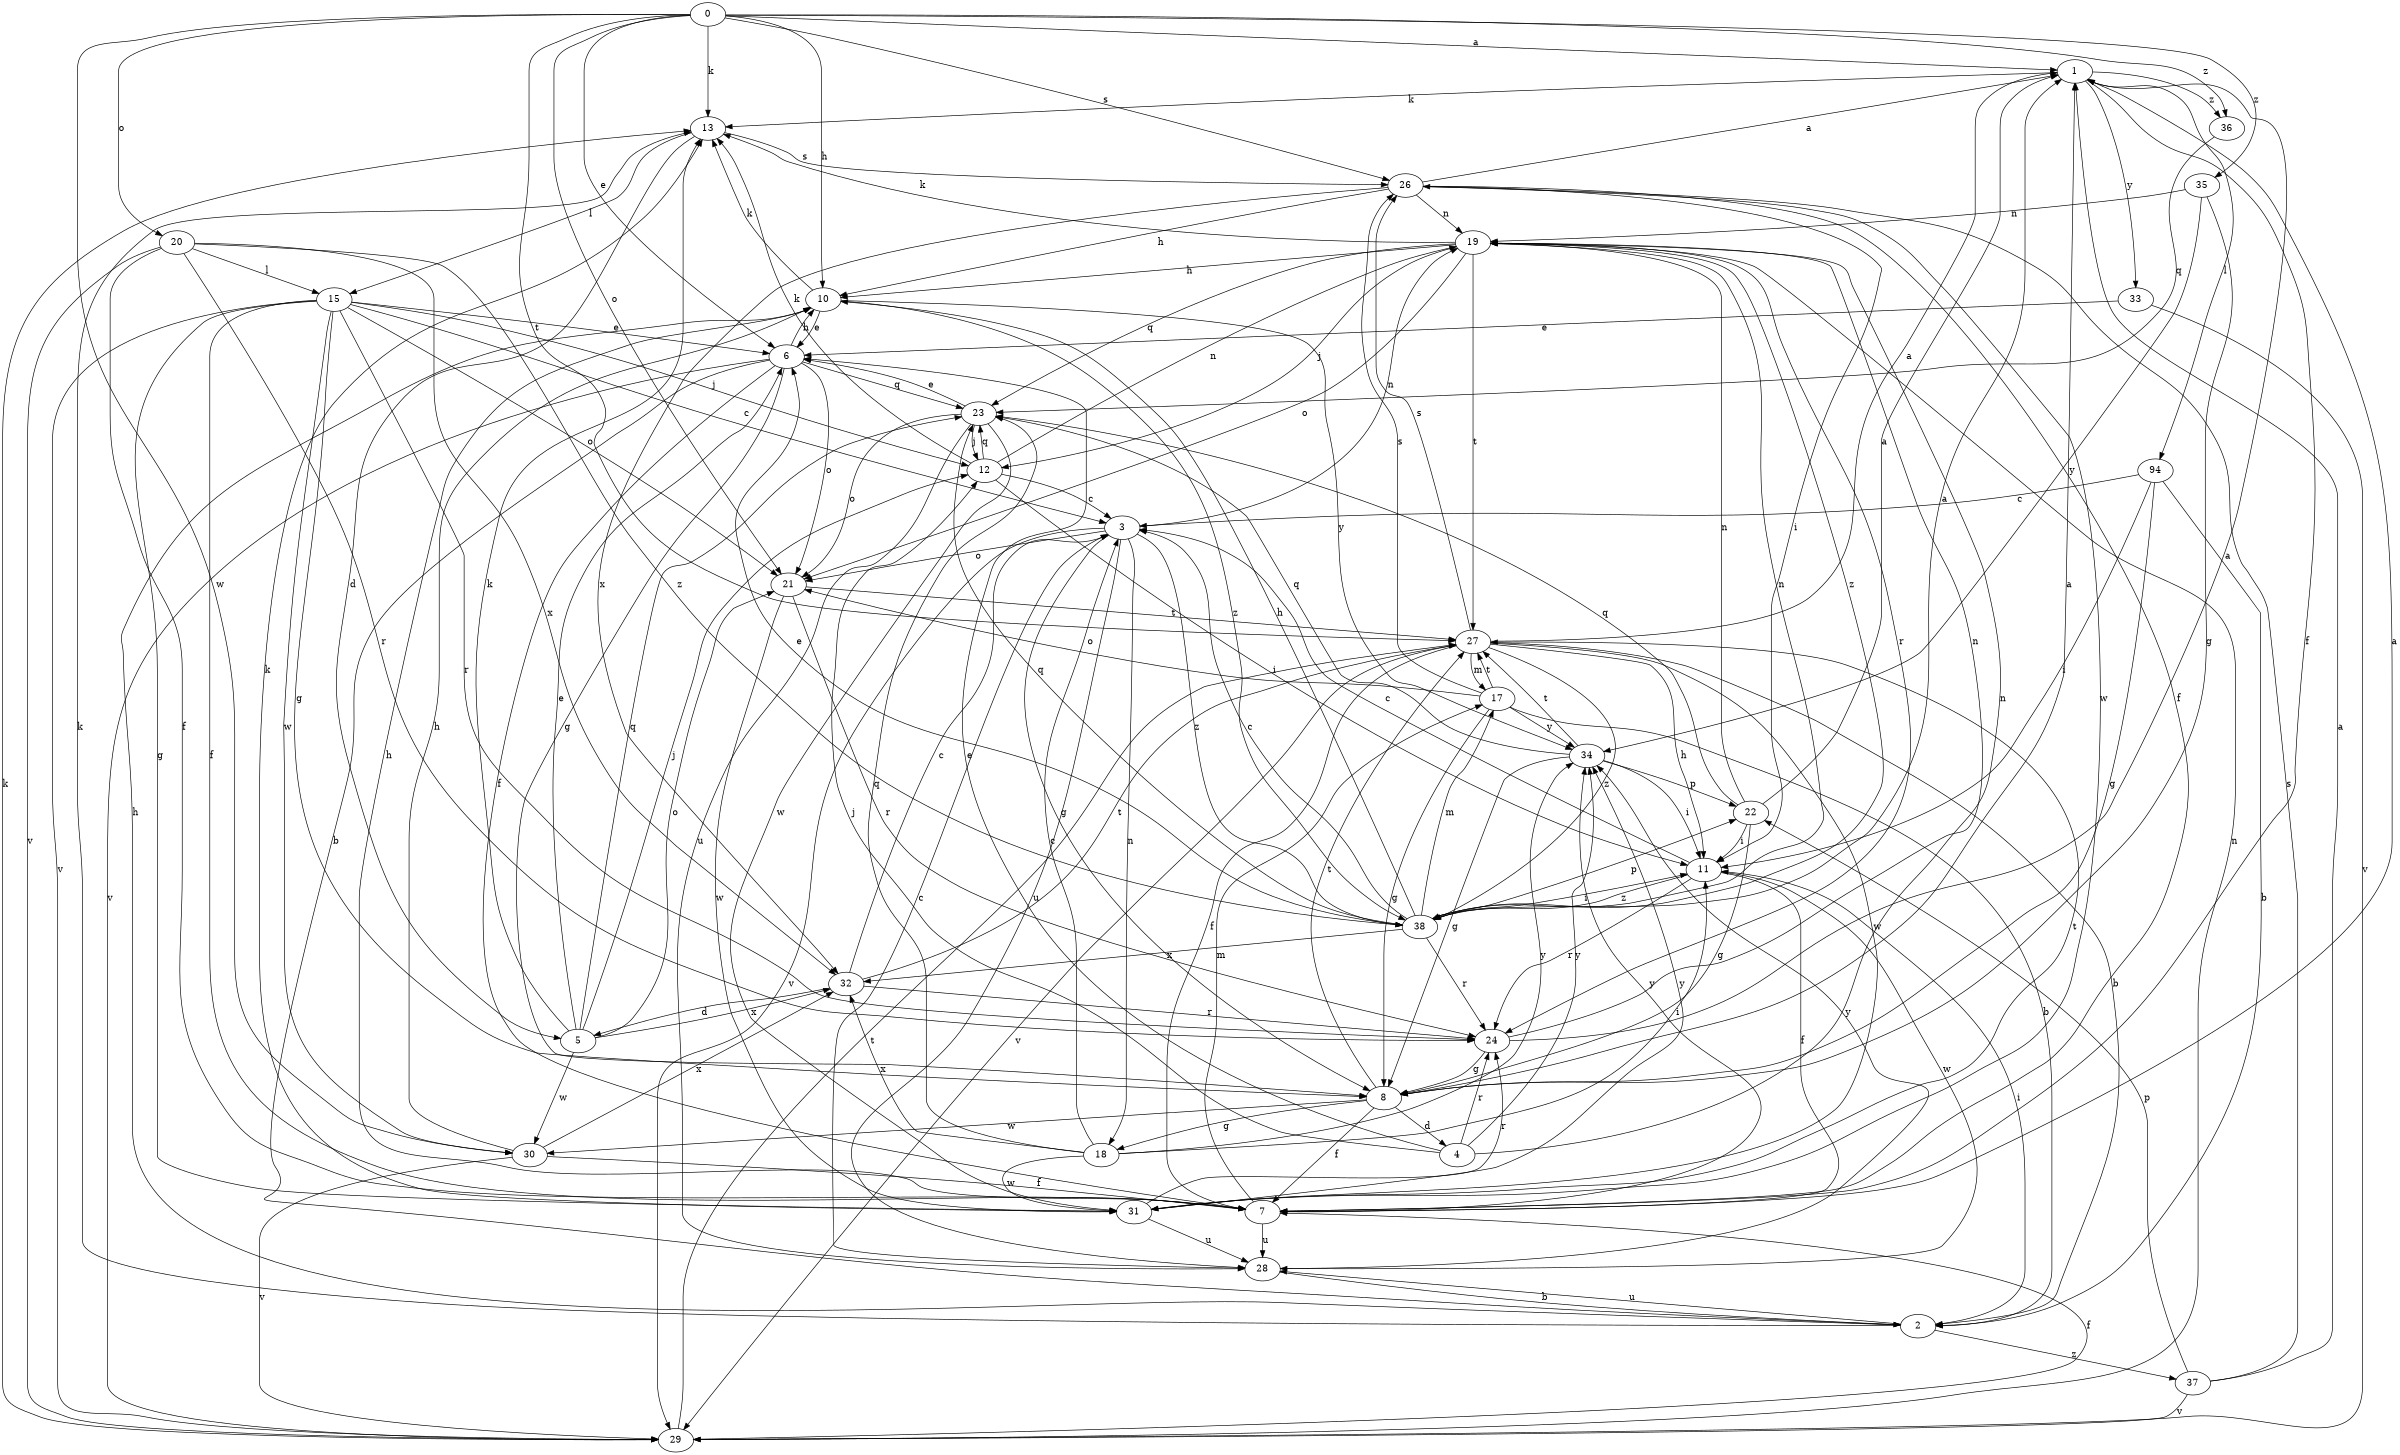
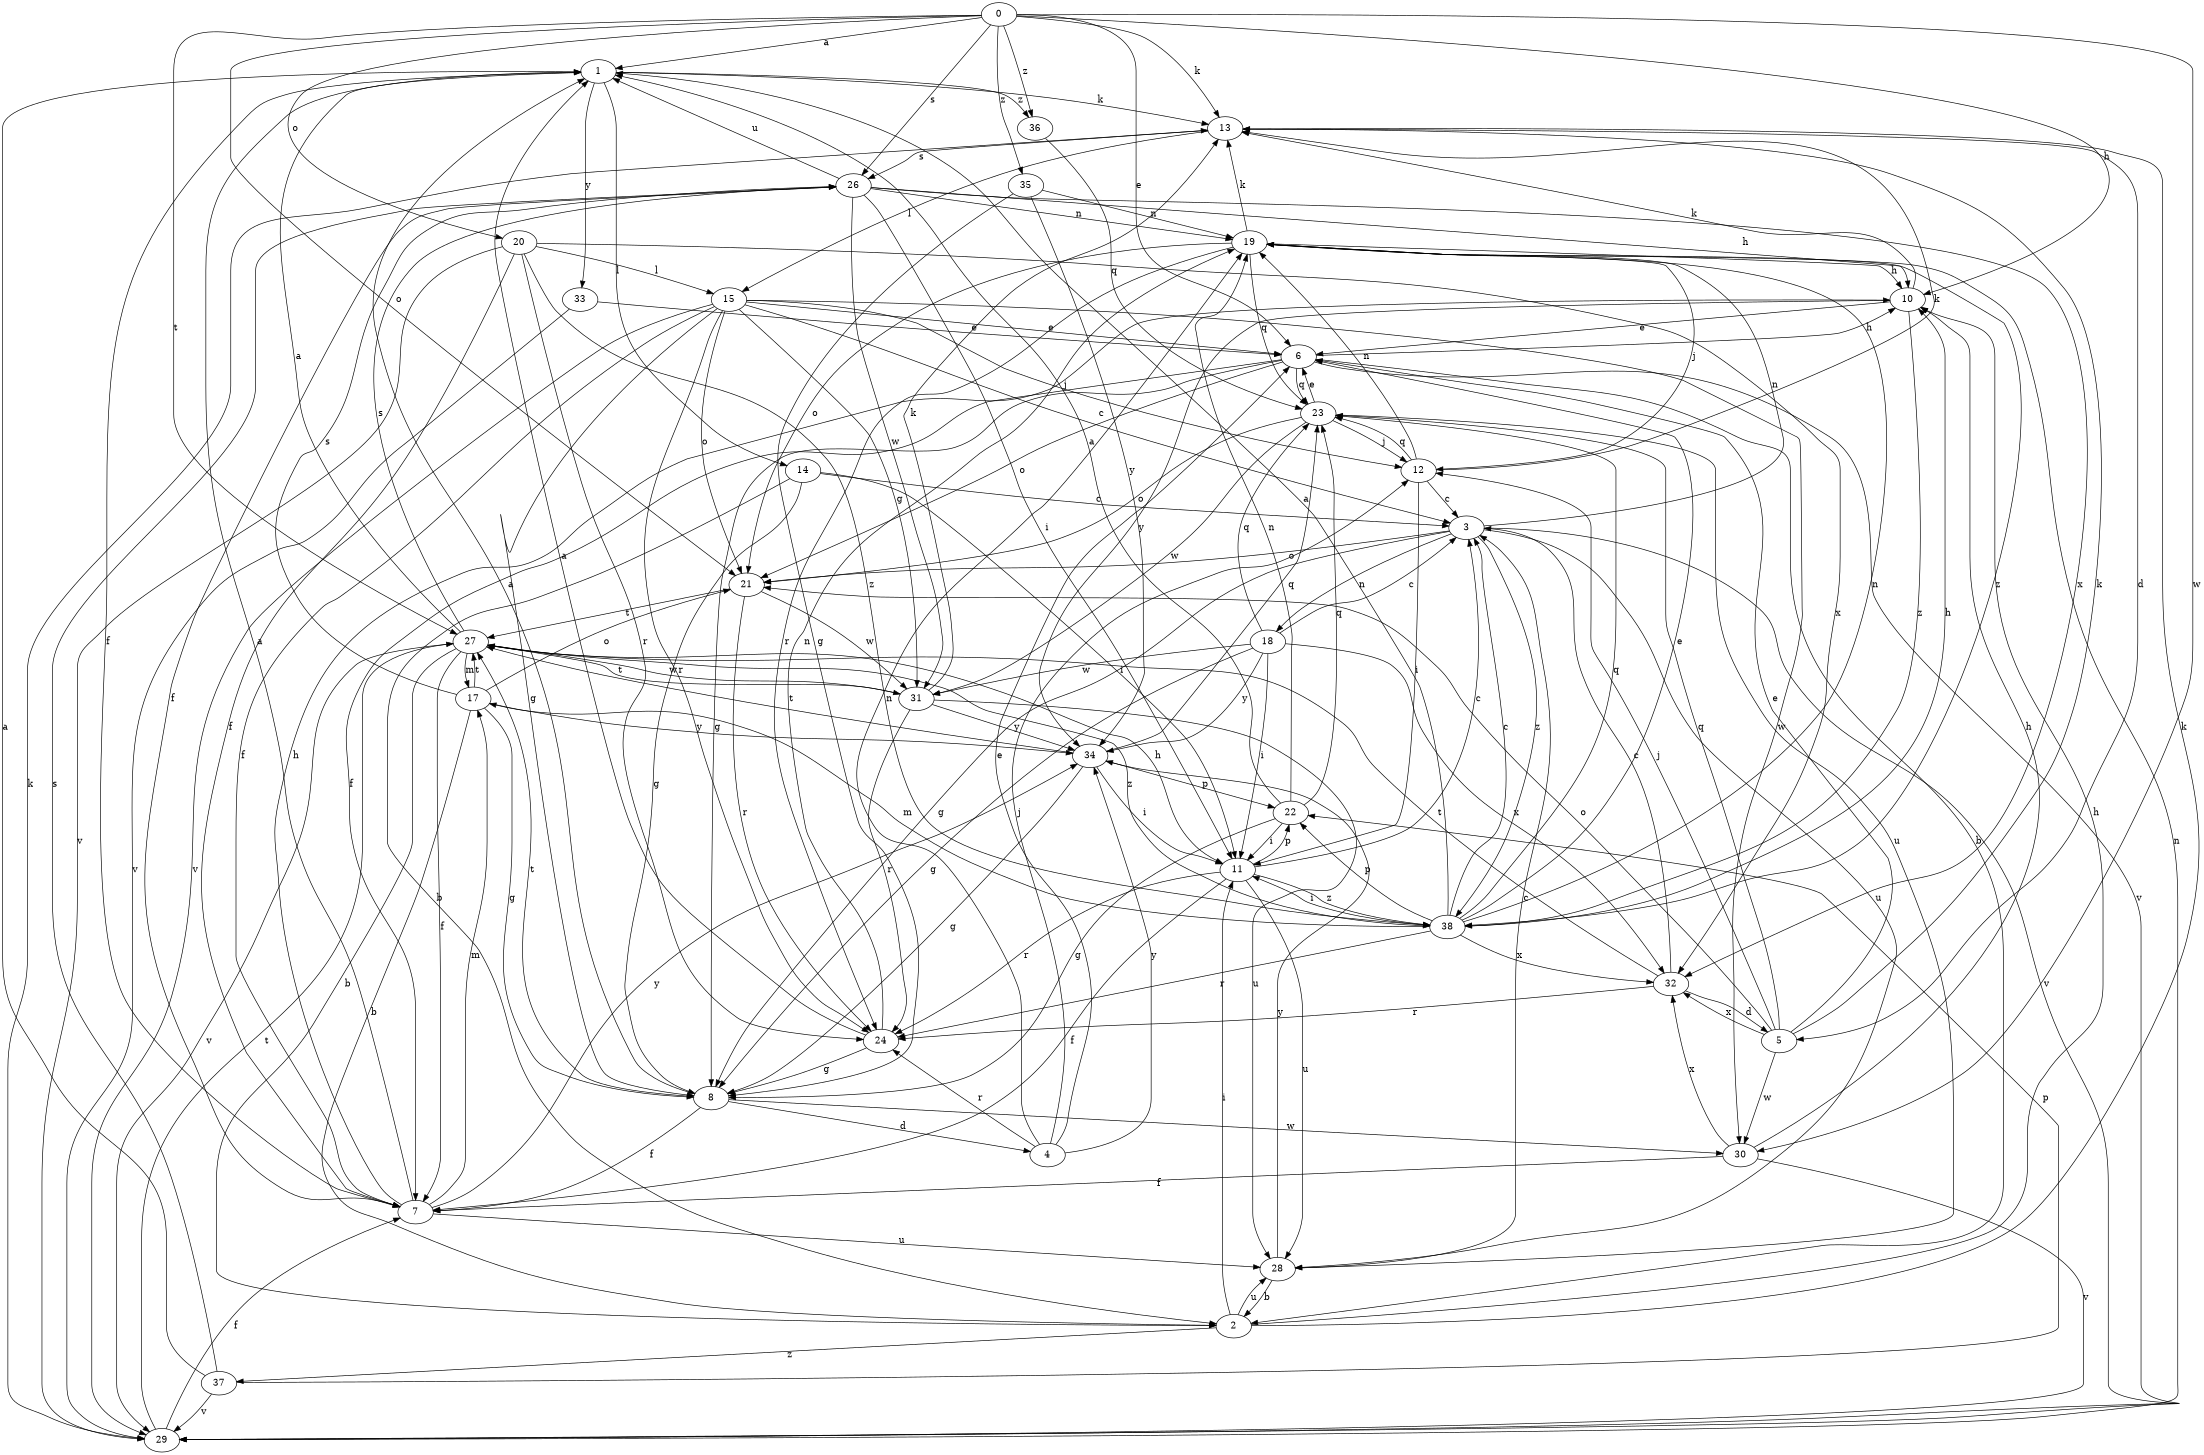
  strict digraph {
    0
    1
    6
    10
    13
    20
    21
    26
    27
    30
    35
    36
    7
-   14 [label=94]
+   14
    33
    2
    8
    29
    23
    38
    34
    5
    15
    24
    32
    31
    11
    19
    17
    28
    3
    37
    22
    18
    4
    12
    0 -> 1 [label=a]
    0 -> 6 [label=e]
    0 -> 10 [label=h]
    0 -> 13 [label=k]
    0 -> 20 [label=o]
    0 -> 21 [label=o]
    0 -> 26 [label=s]
    0 -> 27 [label=t]
    0 -> 30 [label=w]
    0 -> 35 [label=z]
    0 -> 36 [label=z]
    1 -> 13 [label=k]
    1 -> 36 [label=z]
    1 -> 7 [label=f]
    1 -> 14 [label=l]
    1 -> 33 [label=y]
    6 -> 10 [label=h]
    6 -> 21 [label=o]
    6 -> 7 [label=f]
    6 -> 2 [label=b]
    6 -> 8 [label=g]
    6 -> 29 [label=v]
    6 -> 23 [label=q]
    10 -> 6 [label=e]
    10 -> 13 [label=k]
    10 -> 38 [label=z]
    10 -> 34 [label=y]
    13 -> 26 [label=s]
    13 -> 5 [label=d]
    13 -> 15 [label=l]
    20 -> 7 [label=f]
    20 -> 29 [label=v]
    20 -> 38 [label=z]
    20 -> 15 [label=l]
    20 -> 24 [label=r]
    20 -> 32 [label=x]
    21 -> 27 [label=t]
    21 -> 24 [label=r]
    21 -> 31 [label=w]
-   26 -> 1 [label=a]
+   26 -> 1 [label=u]
    26 -> 10 [label=h]
    26 -> 7 [label=f]
    26 -> 32 [label=x]
    26 -> 31 [label=w]
    26 -> 11 [label=i]
    26 -> 19 [label=n]
    27 -> 1 [label=a]
    27 -> 26 [label=s]
    27 -> 7 [label=f]
    27 -> 2 [label=b]
    27 -> 29 [label=v]
    27 -> 38 [label=z]
    27 -> 31 [label=w]
    27 -> 11 [label=h]
    27 -> 17 [label=m]
    30 -> 10 [label=h]
    30 -> 7 [label=f]
    30 -> 29 [label=v]
    30 -> 32 [label=x]
    35 -> 8 [label=g]
    35 -> 34 [label=y]
    35 -> 19 [label=n]
    36 -> 23 [label=q]
    7 -> 1 [label=a]
    7 -> 10 [label=h]
    7 -> 34 [label=y]
    7 -> 17 [label=m]
    7 -> 28 [label=u]
    14 -> 2 [label=b]
    14 -> 8 [label=g]
    14 -> 11 [label=i]
    14 -> 3 [label=c]
    33 -> 6 [label=e]
    33 -> 29 [label=v]
    2 -> 10 [label=h]
    2 -> 13 [label=k]
    2 -> 11 [label=i]
    2 -> 28 [label=u]
    2 -> 37 [label=z]
    8 -> 1 [label=a]
    8 -> 27 [label=t]
    8 -> 30 [label=w]
    8 -> 7 [label=f]
    8 -> 4 [label=d]
    29 -> 13 [label=k]
    29 -> 27 [label=t]
    29 -> 7 [label=f]
    29 -> 19 [label=n]
    23 -> 6 [label=e]
    23 -> 21 [label=o]
    23 -> 31 [label=w]
    23 -> 28 [label=u]
    23 -> 12 [label=j]
    38 -> 1 [label=a]
    38 -> 6 [label=e]
    38 -> 10 [label=h]
    38 -> 23 [label=q]
    38 -> 24 [label=r]
    38 -> 32 [label=x]
    38 -> 11 [label=i]
    38 -> 19 [label=n]
    38 -> 17 [label=m]
    38 -> 3 [label=c]
    38 -> 22 [label=p]
    34 -> 27 [label=t]
    34 -> 8 [label=g]
    34 -> 23 [label=q]
    34 -> 11 [label=i]
    34 -> 22 [label=p]
    5 -> 6 [label=e]
    5 -> 13 [label=k]
    5 -> 21 [label=o]
    5 -> 30 [label=w]
    5 -> 23 [label=q]
    5 -> 32 [label=x]
    5 -> 12 [label=j]
    15 -> 6 [label=e]
    15 -> 21 [label=o]
    15 -> 30 [label=w]
    15 -> 7 [label=f]
    15 -> 8 [label=g]
    15 -> 29 [label=v]
    15 -> 24 [label=r]
    15 -> 31 [label=g]
    15 -> 3 [label=c]
    15 -> 12 [label=j]
    24 -> 1 [label=a]
    24 -> 8 [label=g]
    24 -> 19 [label=n]
    32 -> 27 [label=t]
    32 -> 5 [label=d]
    32 -> 24 [label=r]
    32 -> 3 [label=c]
    31 -> 13 [label=k]
    31 -> 27 [label=t]
    31 -> 34 [label=y]
    31 -> 24 [label=r]
    31 -> 28 [label=u]
    11 -> 7 [label=f]
    11 -> 38 [label=z]
    11 -> 24 [label=r]
-   11 -> 28 [label=w]
+   11 -> 28 [label=u]
    11 -> 3 [label=c]
+   11 -> 22 [label=p]
    19 -> 10 [label=h]
    19 -> 13 [label=k]
    19 -> 21 [label=o]
-   19 -> 27 [label=t]
    19 -> 23 [label=q]
    19 -> 38 [label=z]
    19 -> 24 [label=r]
    19 -> 12 [label=j]
    17 -> 21 [label=o]
    17 -> 26 [label=s]
    17 -> 27 [label=t]
    17 -> 2 [label=b]
    17 -> 8 [label=g]
    17 -> 34 [label=y]
    28 -> 2 [label=b]
    28 -> 34 [label=y]
    28 -> 3 [label=c]
    3 -> 21 [label=o]
    3 -> 8 [label=g]
    3 -> 29 [label=v]
    3 -> 38 [label=z]
    3 -> 19 [label=n]
    3 -> 28 [label=u]
    3 -> 18 [label=n]
    37 -> 1 [label=a]
    37 -> 26 [label=s]
    37 -> 29 [label=v]
    37 -> 22 [label=p]
    22 -> 1 [label=a]
    22 -> 8 [label=g]
    22 -> 23 [label=q]
    22 -> 11 [label=i]
    22 -> 19 [label=n]
-   8 -> 18 [label=g]
+   18 -> 8 [label=g]
    18 -> 23 [label=q]
    18 -> 34 [label=y]
    18 -> 32 [label=x]
    18 -> 31 [label=w]
    18 -> 11 [label=i]
    18 -> 3 [label=c]
    4 -> 6 [label=e]
    4 -> 34 [label=y]
    4 -> 24 [label=r]
    4 -> 19 [label=n]
    4 -> 12 [label=j]
    12 -> 13 [label=k]
    12 -> 23 [label=q]
    12 -> 11 [label=i]
    12 -> 19 [label=n]
    12 -> 3 [label=c]
  }
